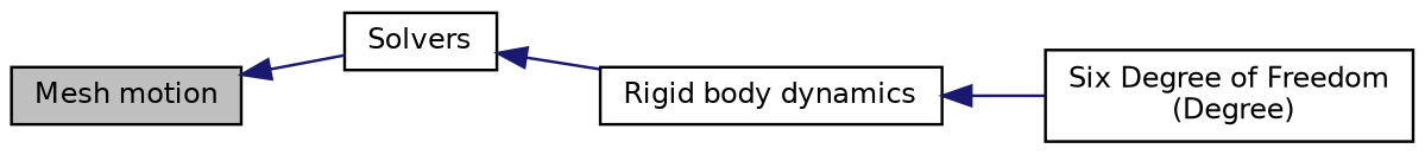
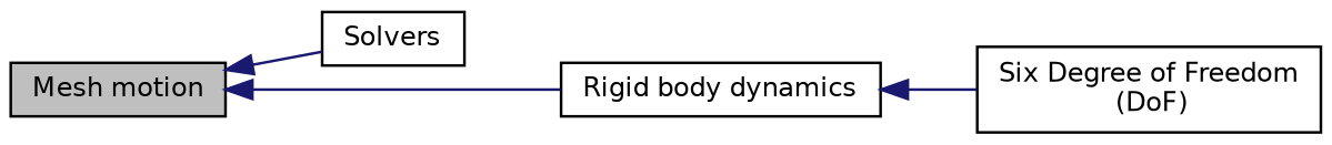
  digraph {
    rankdir=LR
    node [color=black fontname=Helvetica fontsize=10 shape=record]
    edge [color=midnightblue dir=back fontname=Helvetica fontsize=10 labelfontname=Helvetica labelfontsize=10 shape=plaintext style=solid]
    n1 [height=0.2 label=Solvers width=0.4]
-   n2 [height=0.2 label="Six Degree of Freedom\l (Degree)" width=0.4]
+   n2 [height=0.2 label="Six Degree of Freedom\l (DoF)" width=0.4]
    n3 [fillcolor=grey75 fontcolor=black height=0.2 label="Mesh motion" style=filled width=0.4]
    n4 [height=0.2 label="Rigid body dynamics" width=0.4]
    n3 -> n1
-   n1 -> n4
+   n3 -> n4
    n4 -> n2
  }
